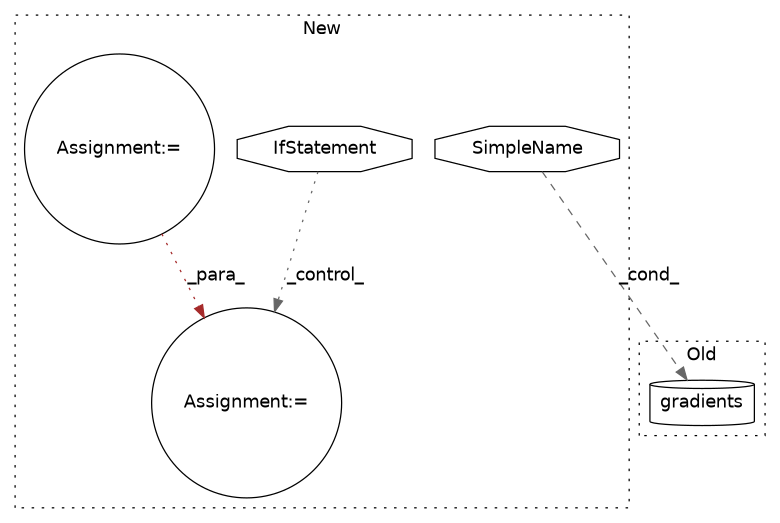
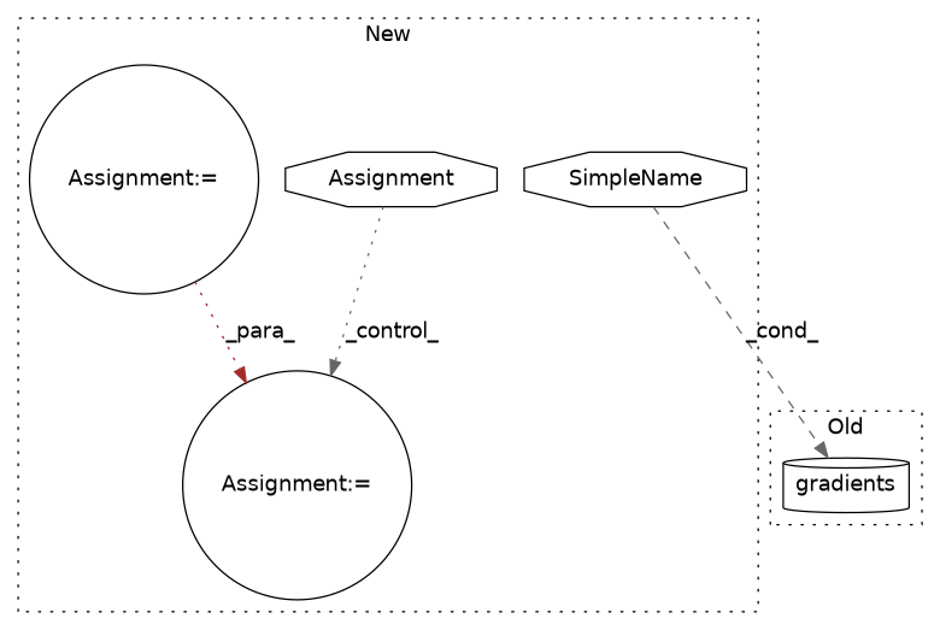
  digraph {
    fontname="DejaVu Sans"
    node [a=7 fontname="DejaVu Sans" shape=octagon]
    edge [color=gray40 fontname="DejaVu Sans" style=dotted]
-   n1 [a=25 l="4,2" label=IfStatement s="2823,2848"]
+   n1 [a=25 l="4,2" label=Assignment s="2823,2848"]
    n2 [l=61 label="Assignment:=" s=3286 shape=circle]
    n3 [a=42 label=SimpleName]
    n4 [l=12 label="Assignment:=" s=2670 shape=circle]
    n5 [a=32 l="10,1" label=gradients s="2413,2441" shape=cylinder]
    subgraph cluster_1 {
      label=New
      style=dotted
      n1
      n2
      n3
      n4
    }
    subgraph cluster_2 {
      label=Old
      style=dotted
      n5
    }
    n1 -> n2 [label=_control_]
    n3 -> n5 [label=_cond_ style=dashed]
    n4 -> n2 [color=brown label=_para_]
  }
